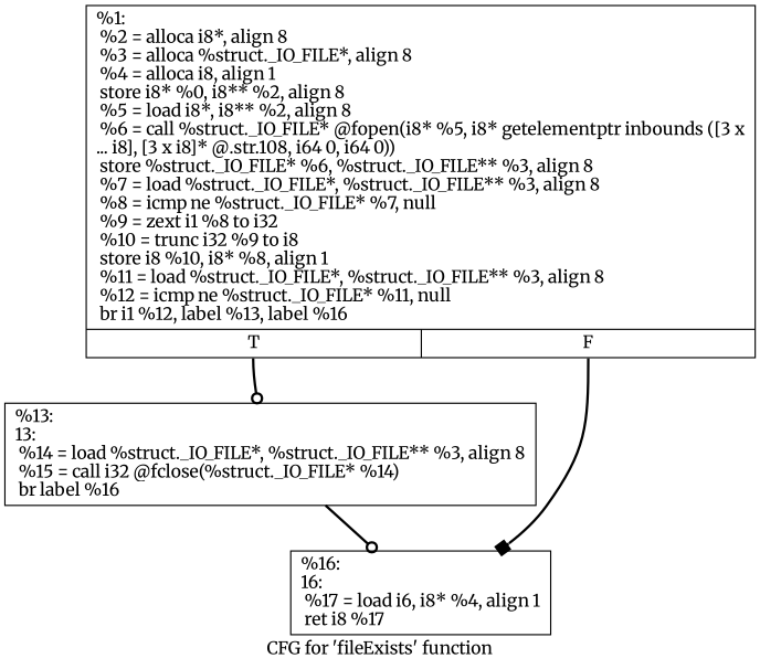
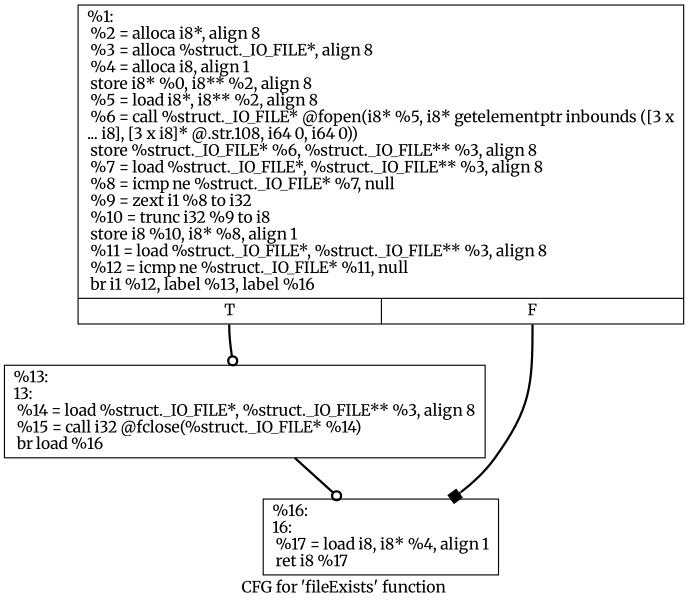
  digraph {
    fontname=Merriweather
    label="CFG for 'fileExists' function"
    node [fontname=Merriweather shape=record]
    edge [arrowhead=odot fontname=Merriweather style=bold]
    n1 [label="{%1:\l  %2 = alloca i8*, align 8\l  %3 = alloca %struct._IO_FILE*, align 8\l  %4 = alloca i8, align 1\l  store i8* %0, i8** %2, align 8\l  %5 = load i8*, i8** %2, align 8\l  %6 = call %struct._IO_FILE* @fopen(i8* %5, i8* getelementptr inbounds ([3 x\l... i8], [3 x i8]* @.str.108, i64 0, i64 0))\l  store %struct._IO_FILE* %6, %struct._IO_FILE** %3, align 8\l  %7 = load %struct._IO_FILE*, %struct._IO_FILE** %3, align 8\l  %8 = icmp ne %struct._IO_FILE* %7, null\l  %9 = zext i1 %8 to i32\l  %10 = trunc i32 %9 to i8\l  store i8 %10, i8* %8, align 1\l  %11 = load %struct._IO_FILE*, %struct._IO_FILE** %3, align 8\l  %12 = icmp ne %struct._IO_FILE* %11, null\l  br i1 %12, label %13, label %16\l|{<s0>T|<s1>F}}"]
-   n2 [label="{%13:\l13:                                               \l  %14 = load %struct._IO_FILE*, %struct._IO_FILE** %3, align 8\l  %15 = call i32 @fclose(%struct._IO_FILE* %14)\l  br label %16\l}"]
-   n3 [label="{%16:\l16:                                               \l  %17 = load i6, i8* %4, align 1\l  ret i8 %17\l}"]
+   n2 [label="{%13:\l13:                                               \l  %14 = load %struct._IO_FILE*, %struct._IO_FILE** %3, align 8\l  %15 = call i32 @fclose(%struct._IO_FILE* %14)\l  br load %16\l}"]
+   n3 [label="{%16:\l16:                                               \l  %17 = load i8, i8* %4, align 1\l  ret i8 %17\l}"]
    n1 -> n2 [tailport=s0]
    n1 -> n3 [arrowhead=box tailport=s1]
    n2 -> n3
  }
